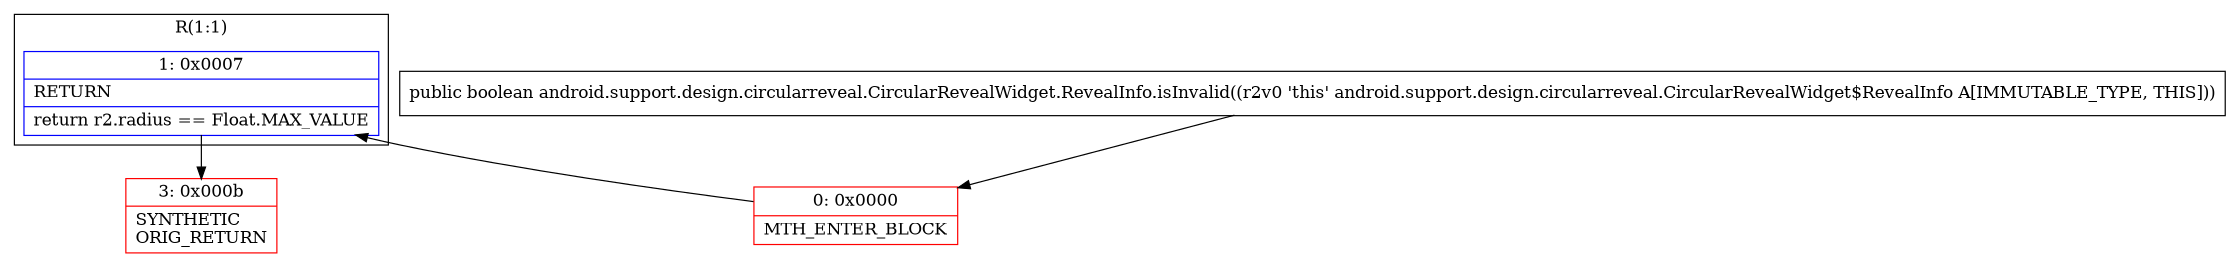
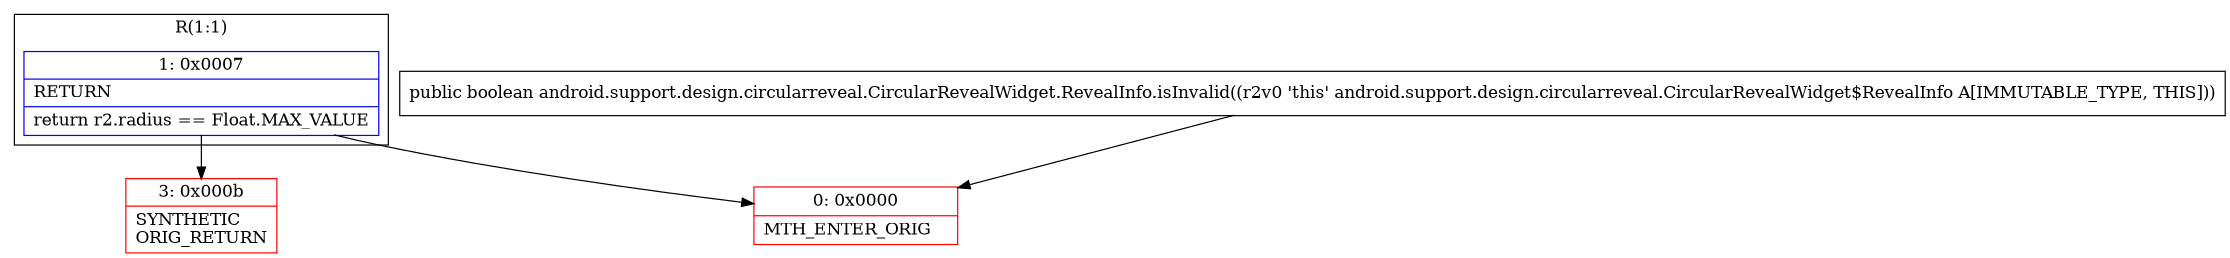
  digraph {
    node [color=red shape=record]
    n1 [color=blue label="{1\:\ 0x0007|RETURN\l|return r2.radius == Float.MAX_VALUE\l}"]
    n2 [label="{3\:\ 0x000b|SYNTHETIC\lORIG_RETURN\l}"]
-   n3 [label="{0\:\ 0x0000|MTH_ENTER_BLOCK\l}"]
+   n3 [label="{0\:\ 0x0000|MTH_ENTER_ORIG\l}"]
    n4 [label="{public boolean android.support.design.circularreveal.CircularRevealWidget.RevealInfo.isInvalid((r2v0 'this' android.support.design.circularreveal.CircularRevealWidget$RevealInfo A[IMMUTABLE_TYPE, THIS])) }" color=""]
    subgraph cluster_1 {
      label="R(1:1)"
      n1
    }
    n1 -> n2
-   n3 -> n1
+   n1 -> n3
    n4 -> n3
  }
